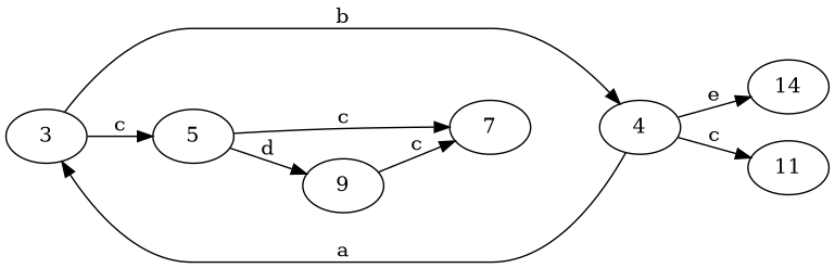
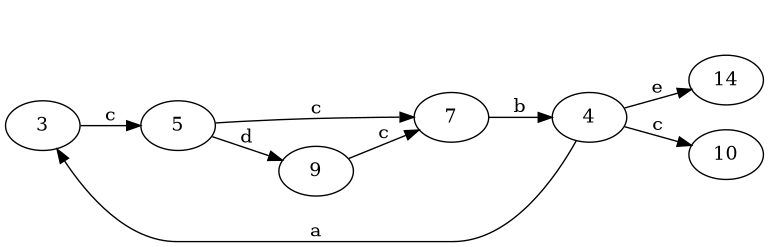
  strict digraph {
    rankdir=LR
    n1 [label=3]
    4
    5
    n4 [label=14]
-   11
+   11 [label=10]
    7
    9
-   n1 -> 4 [label=b]
+   7 -> 4 [label=b]
    n1 -> 5 [label=c]
    4 -> n1 [label=a]
    4 -> n4 [label=e]
    4 -> 11 [label=c]
    5 -> 7 [label=c]
    5 -> 9 [label=d]
    9 -> 7 [label=c]
  }
